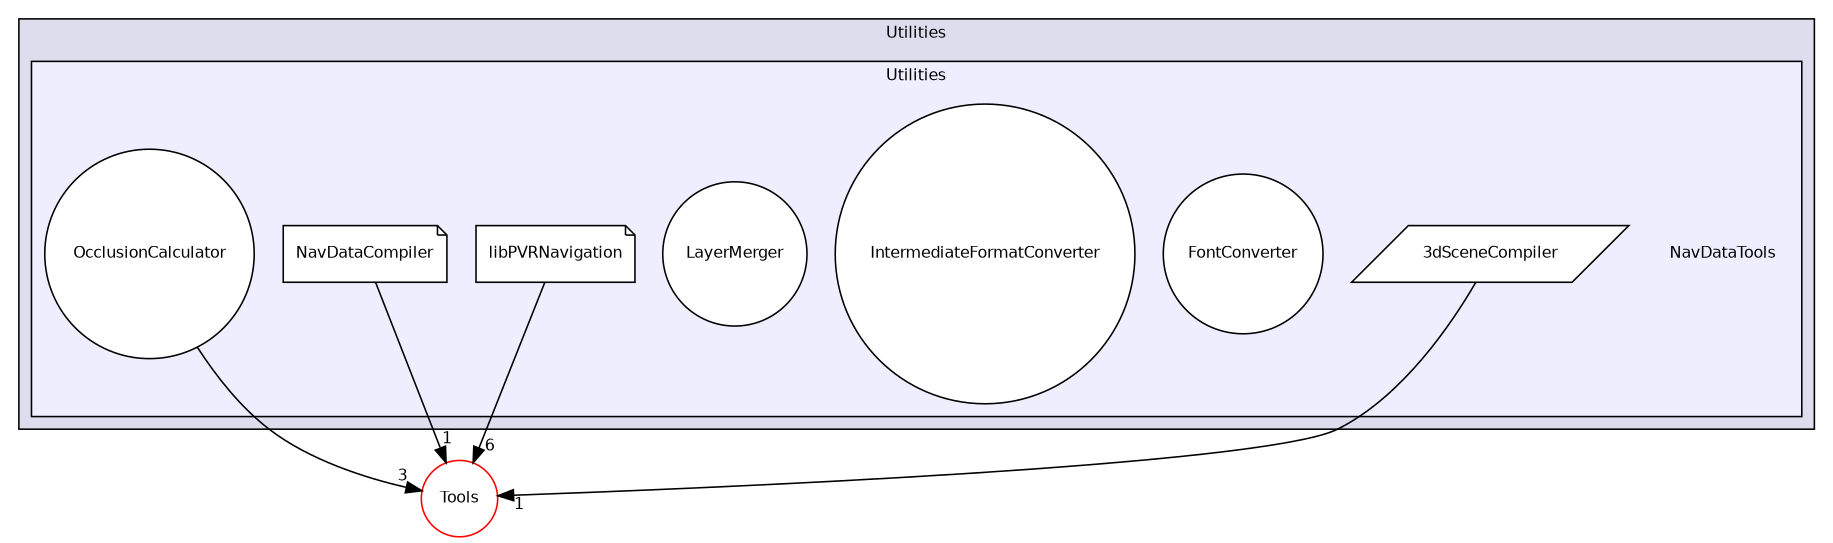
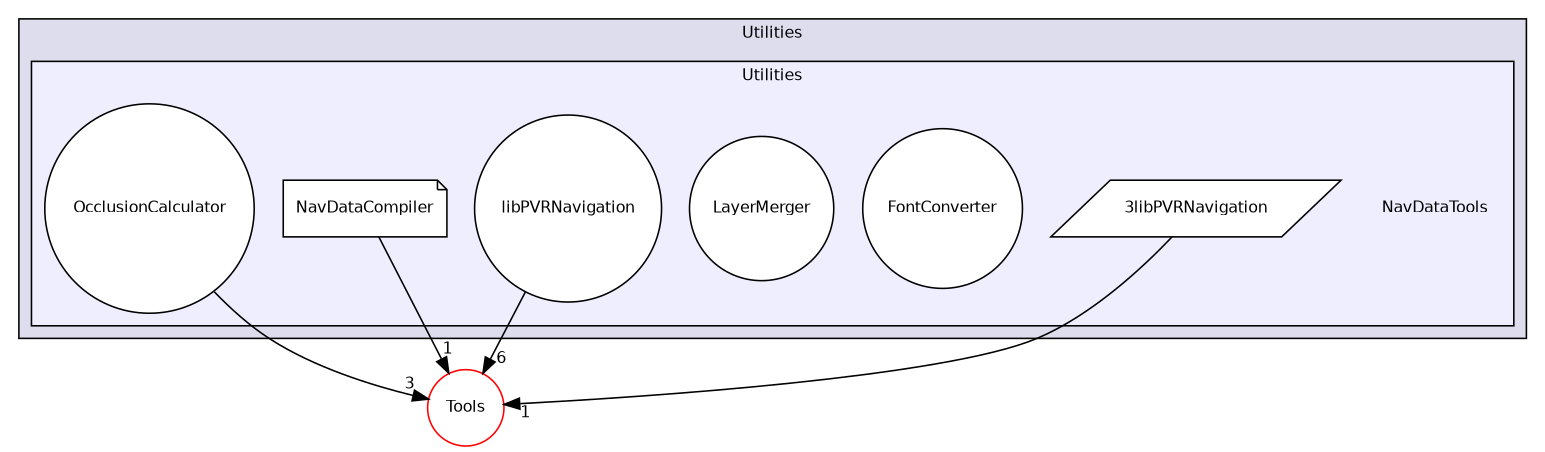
  digraph {
    compound=true
    fontname="DejaVu Sans"
    node [fontname="DejaVu Sans" fontsize=10 shape=circle color=black fillcolor=white style=filled]
    edge [headlabel=1 labeldistance=1.5 labelfontname=Helvetica labelfontsize=10 fontname="DejaVu Sans"]
    n1 [label=NavDataTools shape=plaintext color="" fillcolor="" style=""]
-   n2 [label="3dSceneCompiler" shape=parallelogram]
+   n2 [label="3libPVRNavigation" shape=parallelogram]
    n3 [label=FontConverter]
-   n4 [label=IntermediateFormatConverter]
    n5 [label=LayerMerger]
-   n6 [label=libPVRNavigation shape=note]
+   n6 [label=libPVRNavigation]
    n7 [label=NavDataCompiler shape=note]
    n8 [label=OcclusionCalculator]
    n9 [color=red label=Tools]
    subgraph cluster_1 {
      bgcolor="#ddddee"
      fontsize=10
      label=Utilities
      pencolor=black
      subgraph cluster_2 {
        bgcolor="#eeeeff"
        fontsize=10
        pencolor=black
        n1
        n2
        n3
-       n4
        n5
        n6
        n7
        n8
      }
    }
    n2 -> n9
    n6 -> n9 [headlabel=6]
    n7 -> n9
    n8 -> n9 [headlabel=3]
  }
